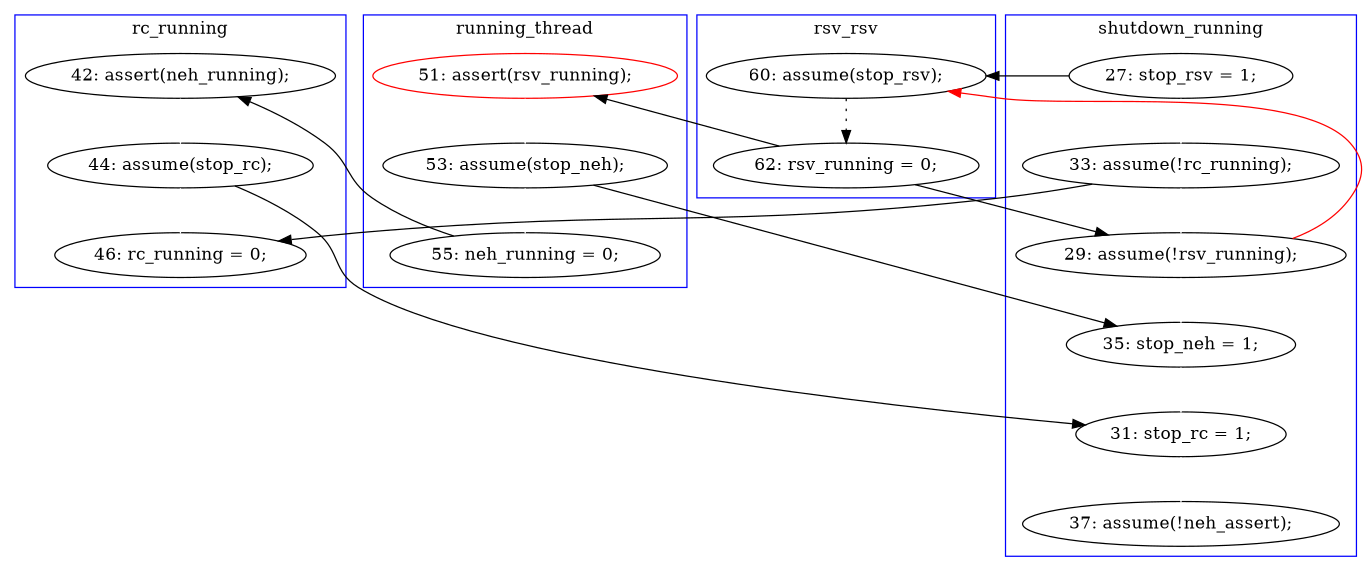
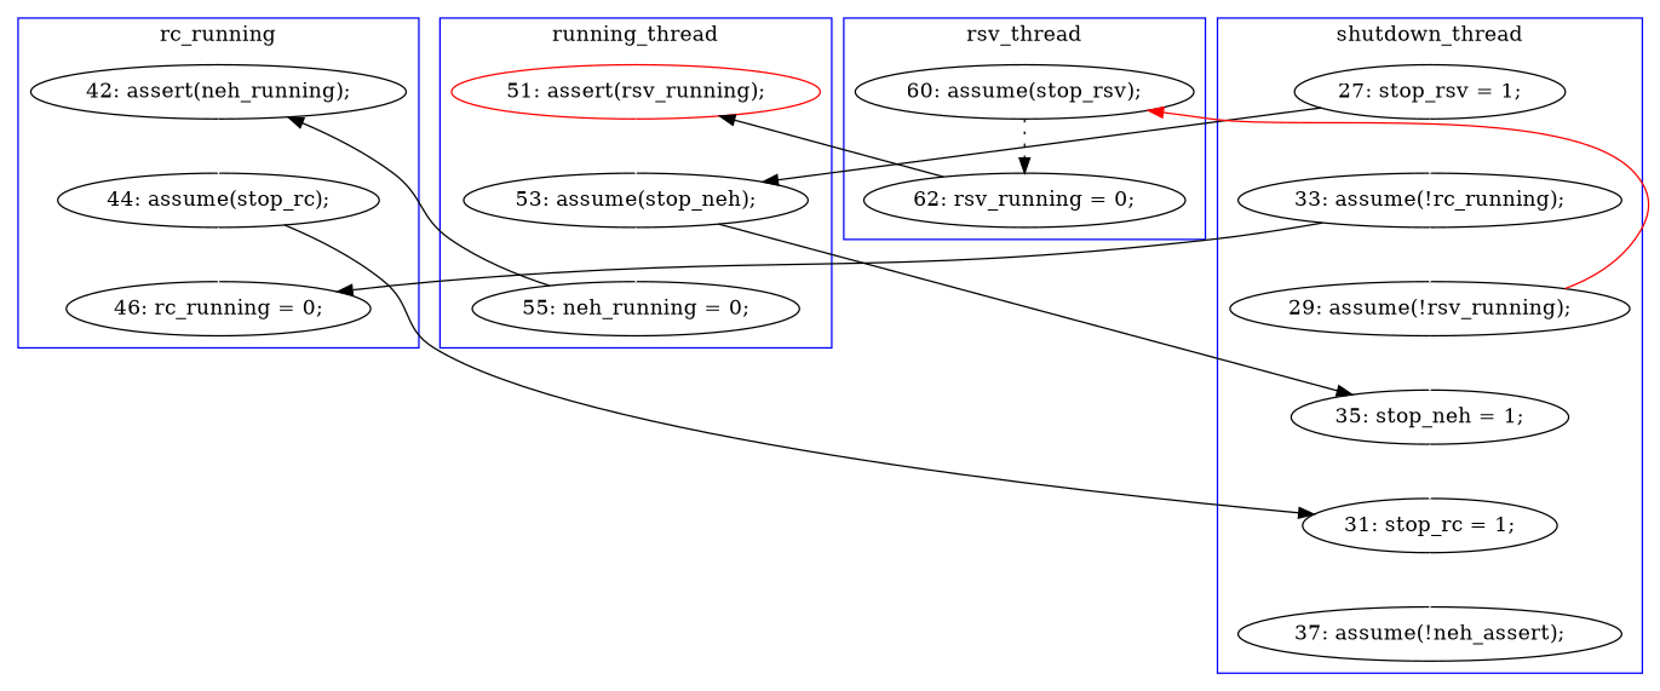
  digraph {
    edge [color=white style=solid]
    n1 [label="42: assert(neh_running);"]
    n2 [label="44: assume(stop_rc);"]
    n3 [label="46: rc_running = 0;"]
    n4 [label="55: neh_running = 0;"]
    n5 [label="53: assume(stop_neh);"]
    n6 [color=red label="51: assert(rsv_running);"]
    n7 [label="60: assume(stop_rsv);"]
    n8 [label="62: rsv_running = 0;"]
    n9 [label="27: stop_rsv = 1;"]
    n10 [label="33: assume(!rc_running);"]
    n11 [label="35: stop_neh = 1;"]
    n12 [label="29: assume(!rsv_running);"]
    n13 [label="31: stop_rc = 1;"]
    n14 [label="37: assume(!neh_assert);"]
    subgraph cluster_1 {
      color=blue
      label=rc_running
      n1
      n2
      n3
    }
    subgraph cluster_2 {
      color=blue
      label=running_thread
      n4
      n5
      n6
    }
    subgraph cluster_3 {
      color=blue
-     label=rsv_rsv
+     label=rsv_thread
      n7
      n8
    }
    subgraph cluster_4 {
      color=blue
-     label=shutdown_running
+     label=shutdown_thread
      n9
      n10
      n11
      n12
      n13
      n14
    }
    n1 -> n2
    n2 -> n3
    n2 -> n13 [color=black constraint=false]
    n4 -> n1 [color=black constraint=false]
    n5 -> n4
    n5 -> n11 [color=black constraint=false]
    n6 -> n5
    n7 -> n8 [color=black style=dotted]
    n8 -> n6 [color=black constraint=false]
-   n8 -> n12 [color=black constraint=false]
-   n9 -> n7 [color=black constraint=false]
+   n9 -> n5 [color=black constraint=false]
    n9 -> n10
    n10 -> n3 [color=black constraint=false]
    n10 -> n12
    n11 -> n13
    n12 -> n7 [color=red constraint=false]
    n12 -> n11
    n13 -> n14
  }
